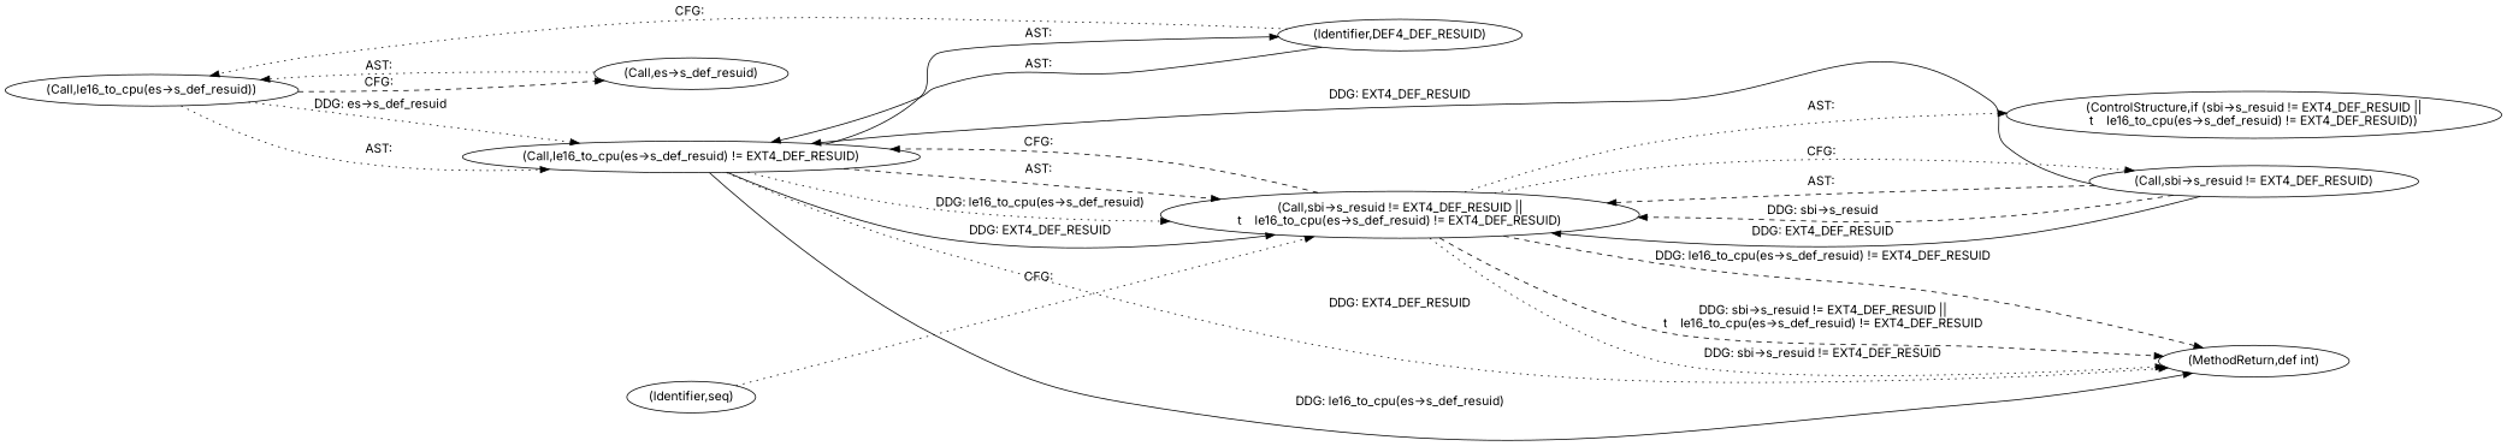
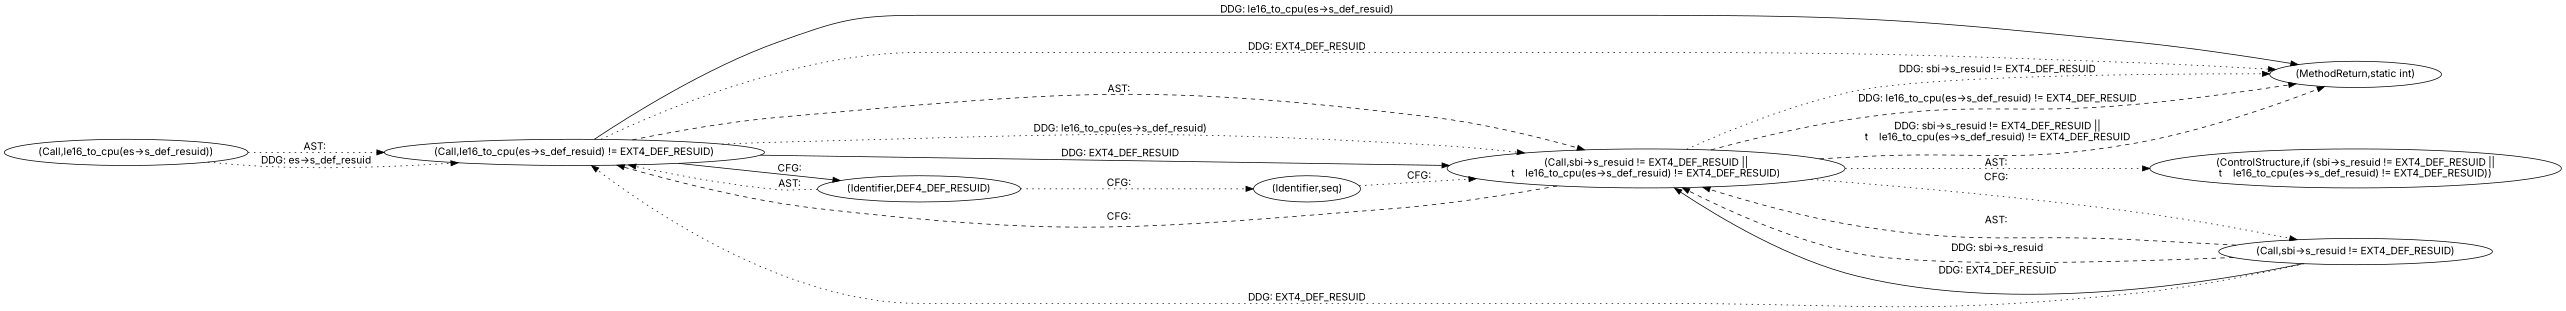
  digraph {
    fontname=Inter
    rankdir=LR
    node [fontname=Inter]
    edge [fontname=Inter style=dotted]
    n1 [label="(Call,le16_to_cpu(es->s_def_resuid))"]
    n2 [label="(Call,le16_to_cpu(es->s_def_resuid) != EXT4_DEF_RESUID)"]
-   n3 [label="(Call,es->s_def_resuid)"]
-   n4 [label="(MethodReturn,def int)"]
+   n4 [label="(MethodReturn,static int)"]
    n5 [label="(Call,sbi->s_resuid != EXT4_DEF_RESUID ||\n\t    le16_to_cpu(es->s_def_resuid) != EXT4_DEF_RESUID)"]
    n6 [label="(Identifier,DEF4_DEF_RESUID)"]
    n7 [label="(Call,sbi->s_resuid != EXT4_DEF_RESUID)"]
    n8 [label="(ControlStructure,if (sbi->s_resuid != EXT4_DEF_RESUID ||\n\t    le16_to_cpu(es->s_def_resuid) != EXT4_DEF_RESUID))"]
    n9 [label="(Identifier,seq)"]
    n1 -> n2 [label="AST: "]
    n1 -> n2 [label="DDG: es->s_def_resuid"]
-   n1 -> n3 [label="CFG: " style=dashed]
    n2 -> n4 [label="DDG: le16_to_cpu(es->s_def_resuid)" style=solid]
    n2 -> n4 [label="DDG: EXT4_DEF_RESUID"]
    n2 -> n5 [label="AST: " style=dashed]
    n2 -> n5 [label="DDG: le16_to_cpu(es->s_def_resuid)"]
    n2 -> n5 [label="DDG: EXT4_DEF_RESUID" style=solid]
-   n2 -> n6 [label="AST: " style=solid]
-   n3 -> n1 [label="AST: "]
+   n2 -> n6 [label="CFG: " style=solid]
    n5 -> n2 [label="CFG: " style=dashed]
    n5 -> n4 [label="DDG: sbi->s_resuid != EXT4_DEF_RESUID"]
    n5 -> n4 [label="DDG: le16_to_cpu(es->s_def_resuid) != EXT4_DEF_RESUID" style=dashed]
    n5 -> n4 [label="DDG: sbi->s_resuid != EXT4_DEF_RESUID ||\n\t    le16_to_cpu(es->s_def_resuid) != EXT4_DEF_RESUID" style=dashed]
    n5 -> n7 [label="CFG: "]
    n5 -> n8 [label="AST: "]
-   n6 -> n1 [label="CFG: "]
-   n6 -> n2 [label="AST: " style=solid]
-   n7 -> n2 [label="DDG: EXT4_DEF_RESUID" style=solid]
+   n6 -> n9 [label="CFG: "]
+   n6 -> n2 [label="AST: "]
+   n7 -> n2 [label="DDG: EXT4_DEF_RESUID"]
    n7 -> n5 [label="AST: " style=dashed]
    n7 -> n5 [label="DDG: sbi->s_resuid" style=dashed]
    n7 -> n5 [label="DDG: EXT4_DEF_RESUID" style=solid]
    n9 -> n5 [label="CFG: "]
  }
